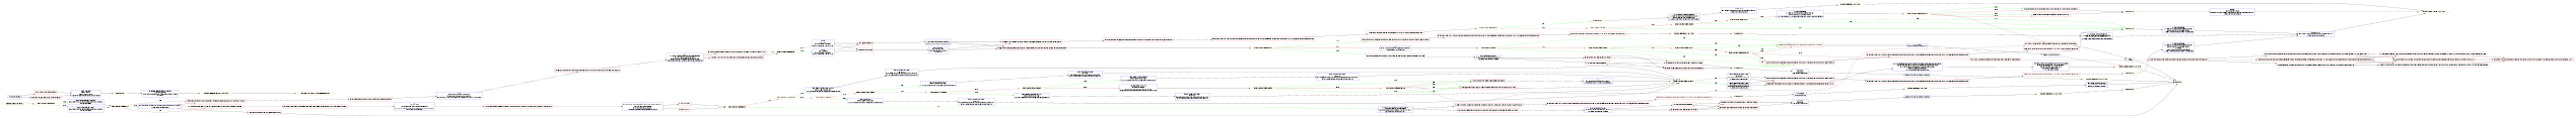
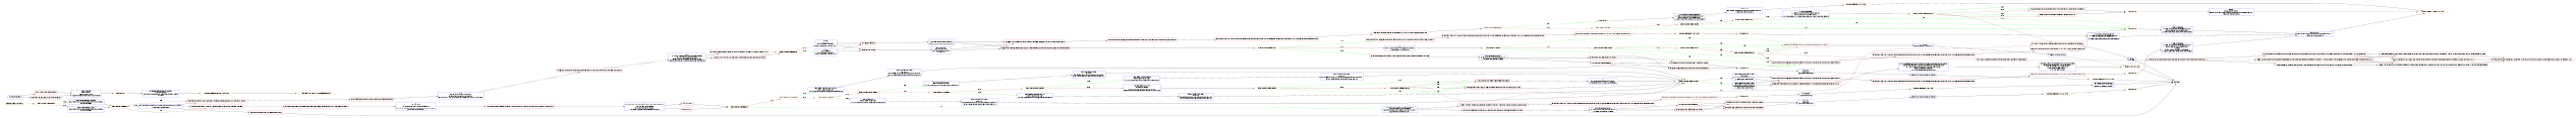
  digraph {
    fontname=Lato
    rankdir=LR
    node [color=red fontname=Lato shape=box]
    edge [fontname=Lato]
    "LettieRank5Convo3 begins." [color=orange shape=""]
    n2 [color=orange label="Check boolean LettieDating" shape=""]
    n3 [color=blue label="Como você aguentou, solecito? \nComo que tu passou todo aquele tempo sem ninguém \nSem enlouquecer?"]
    n4 [color=blue label="Como você aguentou, cara? \nComo que tu passou todo aquele tempo sem ninguém \nSem enlouquecer?"]
    n5 [color=orange label="Check boolean LettieDuviri" shape=""]
    n6 [color=blue label="Quanto tempo você passou naquele lugar dançando com La Flaca? \nIsso é, se é que você lembra"]
    n7 [label="Você tá falando de Duviri? Olha… não faço ideia… o tempo por lá perdeu o sentido"]
    n8 [label="Você tá falando de Duviri? Eu não fiquei… é, tecnicamente, não tinha mais ninguém lá mesmo…"]
    n9 [label="Não dá pra falar agora, foi mal [Encerrar Conversa]"]
    n10 [label="Eu meio que ignorei tudo e preferi não sentir nada. Então, de certa forma… eu meio que enlouqueci"]
    n11 [label="Eu tinha gente pra conversar, mesmo que fosse… gente de mentira"]
    "Chat ends." [color=orange]
    n13 [color=blue label="Sí \nÉ possível jajaja \nMas você saiu de lá, e isso me dá esperança \nOu isso, ou você só funciona na base da loucura mesmo jajaja \nSó isso pra mim já bastaria"]
    n14 [color=blue label="Ay sí \nConversar com amigos imaginários \nEu fazia isso quando era uma chiquita \nConversar com meus panquecitos faz parecer bem menos maluca jajaja"]
    n15 [label="Mas aquele lugar era beeeem solitário… mesmo com essas \"pessoas\" pra conversar. Não era a mesma coisa"]
    n16 [label="Se não tomar cuidado, eu ainda falo comigo até hoje. Isso assusta as pessoas ao meu redor pra caramba"]
    n17 [color=blue label="Sí \nEu achava que meus panquecitos eram tudo que eu precisava \nEles, uma boa xícara de café \nE uns dias de folga na semana \nMas agora… não tenho tanta certeza disso mais"]
    n18 [color=blue label="Jajaja! \nEu vivo me xingando com as gírias de Tenochtitlán \nO Arthur sempre fica espantado \nEle acha que vou esfaquear ele ou algo do tipo \nGringo besta, fica com medo só porque não me entende"]
    n19 [label="Como assim?"]
    n20 [label="O que aconteceu?"]
    n21 [label="É… quando você começa a falar essas palavras estranhas aí, é bem assustador mesmo kkkkkk"]
    n22 [label="Né? Além disso, só ia ser mais bagunça pra você remendar, nem compensa o trampo"]
    n23 [color=orange label="Check boolean LettieDating" shape=""]
    n24 [color=orange label="Check boolean LettieDating" shape=""]
    n25 [color=blue label="Eu achava que só precisava de mim mesma \nAté dá pra seguir a vida desse jeito \nNão quero dizer que o que temos aqui é ruim, mas… \nNão sei, é difícil de explicar isso… "]
    n26 [color=orange label="Check boolean ArthurDating" shape=""]
    n27 [color=blue label="JAJAJA \nAaay, solecito \nÉ disso que eu sinto falta \nComo você sobreviver sem isso?"]
    n28 [color=blue label="JAJAJA \nAaay, cara \nÉ disso que eu sinto falta \nComo você sobreviver sem isso?"]
    n29 [label="Eu sei que a gente tá namorando, mas também sei que tamo em \"período de testes\" pra você"]
    n30 [label="Às vezes, quando a solidão toma conta de você, ela nunca mais vai embora, mesmo quando tu não tá sozinha"]
    n31 [color=blue label="Vejo você e meu hermano, o Arthur \nRelaxa, não é ciúmes não \nMas isso me faz lembrar da solidão que me acompanha"]
    n32 [color=orange label="Check boolean AoiDating" shape=""]
    n33 [label="Sobreviver sem o quê?"]
    n34 [label="Eu… não tive escolha"]
    n35 [color=blue label="Hmm… é tão óbvio assim? \nÉ… acho que sou meio explícita mesmo \nMas não é nada pessoal, solecito"]
    n36 [label="Eu também sinto isso… mesmo quando tô jogando conversa fora com o Hexa, rindo e bebendo. Tô feliz com todos eles lá, mas a solidão continua presente comigo"]
    n37 [color=blue label="Fico muito feliz por vocês \nTe lo juro \nEle merece finalmente ter alguém com quem ficar \nEu só… acabo ficando meio triste quando vejo isso"]
    n38 [color=blue label="Vejo você e a Aoi \nRelaxa, não é ciúmes não \nMas isso me faz lembrar da solidão que me acompanha"]
    n39 [color=orange label="Check boolean QuincyDating" shape=""]
    n40 [color=blue label="Sem as pessoas \nSem estar com elas \nSem ter o contato humano \nSimples assim"]
    n41 [color=blue label="Sí… \nPior que eu acho que tenho escolha \nE mesmo assim, escolhi o pior caminho"]
    n42 [label="Eu sei, é difícil pra você confiar nos outros"]
    n43 [label="Mas relaxa, eu tenho paciência ^_^"]
    n44 [label="É tipo como se alguém tivesse me arrancado um rim. É um vazio que dói em certos dias"]
    n45 [color=orange label="Check boolean LettieNewFamily" shape=""]
    n46 [color=blue label="Fico muito feliz por vocês \nTe lo juro \nEla merece ter alguém ao lado pra apreciar o que ela faz \nEu só… acabo ficando meio triste quando vejo isso"]
    n47 [color=blue label="Vejo você e o niño do Quincy \nRelaxa, não é ciúmes não \nMas isso me faz lembrar da solidão que me acompanha"]
    n48 [color=orange label="Check boolean AmirDating" shape=""]
    n49 [label="Solidão é uma tristeza que vem e vai, tipo as estações. Então, é uma dor mais fácil de se ignorar"]
    n50 [label="Se não quiser, você não precisa ficar sozinha. Você pode deixar as pessoas se aproximarem de você de verdade"]
    n51 [label="Se precisar, eu tô aqui pra te ajudar com a eventual solidão"]
    n52 [label="O ponto é, não precisa ficar solitária, tô pro que você precisar"]
    n53 [color=orange label="+20 Chemistry" shape=""]
    n54 [color=blue label="Mesmo cercada por todos vocês \nMeus amigos, minha nova família \nRindo e compartilhando memórias \nÀs vezes, ainda sinto essa dor"]
    n55 [color=blue label="Mesmo cercada por todos vocês \nMeus amigos \nRindo e compartilhando memórias \nÀs vezes, ainda sinto essa dor"]
    n56 [color=blue label="Fico muito feliz por vocês \nTe lo juro \nEle merece ter alguém de verdade ao lado dele \nEu só… acabo ficando meio triste quando vejo isso"]
    n57 [color=blue label="Vejo você e o escuincle do Amir \nRelaxa, não é ciúmes não \nMas isso me faz lembrar da solidão que me acompanha"]
    n58 [color=orange label="Check boolean EleanorDating" shape=""]
    n59 [label="Acho que quando a solidão toma conta de você, ela nunca mais vai embora, mesmo quando tu não tá sozinha"]
    n60 [color=orange label="Check boolean LettieDating" shape=""]
    n61 [color=blue label="Ay, sí, sí… \nÉ verdade…\nAff… é difícil de explicar"]
    n62 [color=blue label="Sí, mi corazón \nVocê sabe como é"]
    n63 [label="Acho que quando a solidão toma conta de você, ela nunca mais vai embora, mesmo quando tu não tá sozinha"]
    n64 [label="Parece que você precisa se animar e deixar a felicidade entrar. Isso pode até ser depressão, já pensou nisso?"]
    n65 [color=blue label="Fico muito feliz por vocês \nTe lo juro \nEle merece ter alguém que acredite nele ao seu lado \nEu só… acabo ficando meio triste quando vejo isso"]
    n66 [color=blue label="Vejo você e la bruja metiche \nRelaxa, não é ciúmes não \nMas isso me faz lembrar da solidão que me acompanha"]
    n67 [color=blue label="A solidão é tipo uma chuva \nOu tipo as estações \nEla vem e vai, mas sempre deixa sua marca \nE não importa o que aconteça, ela sempre vai voltar um dia"]
    n68 [label="Eu também sinto isso… mesmo quando tô jogando conversa fora com o Hexa, rindo e bebendo. Tô feliz com todos eles lá, mas a solidão continua presente comigo"]
    n69 [label="Eu sei que a gente tá namorando, mas também sei que tamo em \"período de testes\" pra você"]
    n70 [label="Acho que quando a solidão toma conta de você, ela nunca mais vai embora, mesmo quando tu não tá sozinha"]
    n71 [color=blue label="Sí, sí \nJá ouvi isso bastante, \"é só não ficar triste, Lê\" \nVocê parece mi mamá falando"]
    n72 [color=blue label="Tenho que voltar ao trabalho, solecito"]
    n73 [color=orange label="Boolean LettieReal is now true." shape=""]
    n74 [label="Eu também sinto isso… mesmo quando tô jogando conversa fora com o Hexa, rindo e bebendo. Tô feliz com todos eles lá, mas a solidão continua presente comigo"]
    n75 [color=blue label="Ah… tu não perde tempo pra me dizer o que tenho que fazer comigo mesma \n Não, eu conheço bem as aranhas da depressão, não é o meu caso \n Já vi isso muito no passado, em mim e em meus amigos \n Cresci no exército, esqueceu? \n Já vi muita gente seguir esse caminho"]
    n76 [color=blue label="Fico muito feliz por vocês \nTe lo juro \nEla merece ter alguém ao lado dela que aceite ela por quem ela é \nEu só… acabo ficando meio triste quando vejo isso"]
    n77 [color=orange label="Check boolean LettieNoDate" shape=""]
    n78 [label="É tipo como se alguém tivesse me arrancado um rim. É um vazio que dói em certos dias"]
    n79 [color=blue label="Hmm… é tão óbvio assim? \nÉ… acho que sou meio explícita mesmo \nMas não é nada pessoal, solecito"]
    n80 [label="Eu também sinto isso… mesmo quando tô jogando conversa fora com o Hexa, rindo e bebendo. Tô feliz com todos eles lá, mas a solidão continua presente comigo"]
    n81 [color=orange label="Check boolean IsDating" shape=""]
    n82 [color=orange label="Boolean LettieRealNo is now true." shape=""]
    n83 [color=blue label="Tenho que voltar ao trabalho \nMas me sinto bem melhor agora \nGracias, mi corazón… gracias"]
    n84 [label="É tipo como se alguém tivesse me arrancado um rim. É um vazio que dói em certos dias"]
    n85 [color=blue label="Resolveram todos os problemas com uma bala no coco \nQuando não aguentavam mais os pesadelos \nNão, essa tristeza minha não é isso \nEla vem e vai, tipo a chuva \nMas valeu pela simpatia"]
    n86 [label="Você não precisa ficar sozinha, você tá rodeada de pessoas que se importam com você"]
    n87 [label="Nunca imaginei que você era tão poética desse jeito"]
    n88 [color=orange label="Check boolean LettieConfession" shape=""]
    n89 [color=orange label="Check boolean LettieDating" shape=""]
    n90 [label="Eu sei, é difícil pra você confiar nos outros"]
    n91 [label="Mas relaxa, eu tenho paciência ^_^"]
    n92 [label="É tipo como se alguém tivesse me arrancado um rim. É um vazio que dói em certos dias"]
    n93 [label="Parece que você precisa se animar e se permitir ser feliz com os outros"]
    n94 [label="Acho que quando a solidão toma conta de você, ela nunca mais vai embora, mesmo quando tu não tá sozinha"]
    n95 [color=orange label="Check boolean LettieNoDate" shape=""]
    n96 [color=orange label="+10 Chemistry" shape=""]
    n97 [color=orange label="+20 Chemistry" shape=""]
-   n98 [color=orange label="Boolean LettieNoDate is now true." shape=""]
+   n98 [color=orange label="Boolean Aoi is now true." shape=""]
    n99 [color=blue label="Sí \nE ai de você se sair falando isso por aí \nVou te estripar igual um peixinho, entendeu?"]
    n100 [label="Eu… bem… se não quiser, você não precisa ficar sozinha… [Confessar Sentimentos]"]
    n101 [color=orange label="+20 Chemistry" shape=""]
    n102 [color=orange label="Check boolean IsDating" shape=""]
    n103 [label="Se precisar, eu tô aqui pra te ajudar com a eventual solidão"]
    n104 [label="O ponto é, não precisa ficar solitária, tô pro que você precisar"]
    n105 [color=orange label="Boolean LettieReal is now true." shape=""]
    n106 [color=blue label="Ay, sí, claro \nComo se fosse simples assim"]
    n107 [label="Eu também sinto isso… mesmo quando tô jogando conversa fora com o Hexa, rindo e bebendo. Tô feliz com todos eles lá, mas a solidão continua presente comigo"]
    n108 [color=orange label="Check boolean LettieNoFlirt" shape=""]
    n109 [color=blue label="Sí, você me entende \nÀs vezes, eu quase consigo apreciar essa dor \nComo se fosse uma tristeza bonita \nAy, gracias \nÉ bom saber que alguém me entende \nÀs vezes, você sangra tanto que o sangue acaba"]
    n110 [color=blue label="Qué? \nEn sério?"]
    n111 [color=blue label="Sí, mi corazón, você me entende \nÀs vezes, eu quase consigo apreciar essa dor \nComo se fosse uma tristeza bonita \nÀs vezes, você sangra tanto que o sangue acaba"]
    n112 [color=orange label="+20 Chemistry" shape=""]
    n113 [color=orange label="Check boolean LettieNoDate" shape=""]
    n114 [color=orange label="+10 Chemistry" shape=""]
    n115 [color=orange label="+20 Chemistry" shape=""]
    n116 [color=blue label="Preciso voltar ao trabalho"]
    n117 [label="É tipo como se alguém tivesse me arrancado um rim. É um vazio que dói em certos dias"]
    n118 [color=orange label="Check boolean LettieConfession" shape=""]
    n119 [color=blue label="Falando nisso \nTem alguém sangrando pra caralho que precisa de mim \nMierda, de volta ao trabalho"]
    n120 [label="Antes de me chamar de idiota, falar que eu não dou conta ou algo do tipo, deixa eu terminar!"]
    n121 [color=blue label="Falando nisso \nTem alguém sangrando pra caralho que precisa de mim \nMierda, de volta ao trabalho"]
    n122 [color=blue label="Sí, você me entende \nÀs vezes, eu quase consigo apreciar essa dor \nComo se fosse uma tristeza bonita \nÀs vezes, você sangra tanto que o sangue acaba"]
    n123 [color=orange label="Check boolean LettieNoFlirt" shape=""]
    n124 [color=blue label="Ay, sí, sí… \nÉ verdade…\nAff… é difícil de explicar"]
    n125 [color=blue label="Sí, mi corazón, você me entende \nÀs vezes, eu quase consigo apreciar essa dor \nComo se fosse uma tristeza bonita \nÀs vezes, você sangra tanto que o sangue acaba"]
    n126 [label="Eu… bem… não é exatamente o que eu quero dizer… [Confessar Sentimentos]"]
    n127 [color=orange label="Boolean LettieWillDate is now true." shape=""]
    n128 [label="Você é linda de morrer, é incrivelmente inteligente e provavelmente consegue me arrebentar na porrada. Mas essa não é a única razão pela qual você se tornou tão importante para mim…"]
    n129 [label="Lá no fundo, embaixo de todas essas camadas de armadura que você construiu, tem uma das pessoas mais gentis e compassivas que já conheci. Mas isso não é tudo…"]
    n130 [label="Você é irrefreável, inquebrável e inabalável. Nada é capaz de te impedir. Tu é uma das pessoas mais fortes que já conheci, e…"]
    n131 [color=orange label="Boolean LettieReal is now true." shape=""]
    n132 [color=blue label="Sí, você me entende \nÀs vezes, eu quase consigo apreciar essa dor \nComo se fosse uma tristeza bonita \nMas ultimamente… ay, tu não precisa ficar aqui me ouvindo falar besteira"]
    n133 [color=blue label="Tenho que voltar ao trabalho, solecito"]
    n134 [label="Você é uma das pessoas mais gentis e atenciosas que já conheci. O jeito como você cuida dos seus animais e a maneira como você ajuda os outros… faz meu coração derreter"]
    n135 [label="Você é feita de ferro. Não importa o que apareça no seu caminho, seja lá o Entrati, o Homem na Parede, o Vitor ou a Scaldra, tanto faz. Nenhum deles é páreo pra você"]
    n136 [label="Se olha no espelho, olha o quão linda você é. Se não bastasse, você provavelmente consegue me quebrar no meio se quiser kkkkkk"]
    n137 [color=orange label="Check boolean LettieConfession" shape=""]
    n138 [color=orange label="Boolean LettieRealNo is now true." shape=""]
    n139 [label="O ponto é… eu me importo com você, Lê, e muito. E mais do que na amizade… se você não sentir o mesmo, eu entendo, mas…"]
    n140 [label="Pode me chamar sempre que precisar, Lê. Tô aqui pra isso"]
    n141 [label="Tu não tá falando nenhuma besteira, é pra isso que eu tô aqui, pra te ajudar se precisar :)"]
    n142 [color=orange label="+20 Chemistry" shape=""]
    n143 [color=blue label="Gracias \nTô cansada de sangrar \nFalando nisso, tem alguém sangrando pra caralho que precisa de mim \nMierda, de volta ao trabalho "]
    n144 [color=blue label="Aguántame tantito!"]
    n145 [label="Olha… sinto muito se falei merda…"]
    n146 [label="Tudo bem, se não sentir o mesmo, eu entendo"]
    n147 [color=blue label="Neta, ya cállate! \nPreciso pensar \nPreciso respirar, porra \nNão dá pra chorar e digitar ao mesmo tempo"]
    n148 [color=orange label="+20 Chemistry" shape=""]
    n149 [color=blue label="Eu ODEIO receber elogios, solecito \nNunca gostei deles \nVamos falar amanhã, depois a gente resolve essa merda \nLo siento"]
    n150 [color=orange label="Boolean LettieConfession is now true." shape=""]
    "Chat ends. Next chat will be LettieConfession." [color=orange shape=""]
    "LettieRank5Convo3 begins." -> n2
    n2 -> n3 [color=green label=true]
    n2 -> n4 [color=brown label=false]
    n3 -> n5
    n4 -> n5
    n5 -> n6 [color=green label=true]
    n5 -> n7 [color=brown label=false]
    n5 -> n8 [color=brown label=false]
    n6 -> n7
    n6 -> n8
    n6 -> n9
    n7 -> n10
    n8 -> n11
    n9 -> "Chat ends."
    n10 -> n13
    n11 -> n14
    n13 -> n15
    n14 -> n16
    n15 -> n17
    n16 -> n18
    n17 -> n19
    n17 -> n20
    n18 -> n21
    n18 -> n22
    n19 -> n23
    n20 -> n23
    n21 -> n24
    n22 -> n24
    n23 -> n25 [color=green label=true]
    n23 -> n26 [color=brown label=false]
    n24 -> n27 [color=green label=true]
    n24 -> n28 [color=brown label=false]
    n25 -> n29
    n25 -> n30
    n26 -> n31 [color=green label=true]
    n26 -> n32 [color=brown label=false]
    n27 -> n33
    n27 -> n34
    n28 -> n33
    n28 -> n34
    n29 -> n35
    n30 -> n36
    n31 -> n37
    n32 -> n38 [color=green label=true]
    n32 -> n39 [color=brown label=false]
    n33 -> n40
    n34 -> n41
    n35 -> n42
    n35 -> n43
    n36 -> n44
    n37 -> n45
    n38 -> n46
    n39 -> n47 [color=green label=true]
    n39 -> n48 [color=brown label=false]
    n40 -> n49
    n40 -> n50
    n41 -> n49
    n41 -> n50
    n42 -> n51
    n42 -> n52
    n43 -> n51
    n43 -> n52
    n44 -> n53
    n45 -> n54 [color=green label=true]
    n45 -> n55 [color=brown label=false]
    n46 -> n45
    n47 -> n56
    n48 -> n57 [color=green label=true]
    n48 -> n58 [color=brown label=false]
    n49 -> n59
    n50 -> n60
    n51 -> n61
    n52 -> n61
    n53 -> n62
    n54 -> n63
    n54 -> n64
    n55 -> n63
    n55 -> n64
    n56 -> n45
    n57 -> n65
    n58 -> n66 [color=green label=true]
    n58 -> n67 [color=brown label=false]
    n59 -> n68
    n60 -> n69 [color=green label=true]
    n60 -> n70 [color=green label=true]
    n60 -> n71 [color=brown label=false]
    n61 -> n72
    n62 -> n73
    n63 -> n74
    n64 -> n75
    n65 -> n45
    n66 -> n76
    n67 -> n77
    n68 -> n78
    n69 -> n79
    n70 -> n80
    n71 -> n81
    n72 -> n82
    n73 -> n83
    n74 -> n84
    n75 -> n85
    n76 -> n45
    n77 -> n86 [color=green label=true]
    n77 -> n87 [color=green label=true]
    n77 -> n88 [color=brown label=false]
    n78 -> n89
    n79 -> n90
    n79 -> n91
    n80 -> n92
    n81 -> n93 [color=green label=true]
    n81 -> n94 [color=green label=true]
    n81 -> n95 [color=brown label=false]
    n82 -> n96
    n83 -> "Chat ends."
    n84 -> n97
    n85 -> n98
    n86 -> n45
    n87 -> n99
    n88 -> n86 [color=green label=true]
    n88 -> n86 [color=brown label=false]
    n88 -> n87 [color=green label=true]
    n88 -> n87 [color=brown label=false]
    n88 -> n100 [color=brown label=false]
    n89 -> n101 [color=green label=true]
    n89 -> n102 [color=brown label=false]
    n90 -> n103
    n90 -> n104
    n91 -> n103
    n91 -> n104
    n92 -> n105
    n93 -> n106
    n94 -> n107
    n95 -> n93 [color=green label=true]
    n95 -> n94 [color=green label=true]
    n95 -> n108 [color=brown label=false]
    n96 -> "Chat ends."
    n97 -> n109
    n98 -> "Chat ends."
    n99 -> n45
    n100 -> n110
    n101 -> n111
    n102 -> n112 [color=green label=true]
    n102 -> n113 [color=brown label=false]
    n103 -> n114
    n104 -> n114
    n105 -> n115
    n106 -> n116
    n107 -> n117
    n108 -> n93 [color=green label=true]
    n108 -> n118 [color=brown label=false]
    n109 -> n119
    n110 -> "Chat ends."
    n110 -> n120
    n111 -> n121
    n112 -> n122
    n113 -> n112 [color=green label=true]
    n113 -> n123 [color=brown label=false]
    n114 -> n124
    n115 -> n125
    n116 -> n98 [color=brown]
    n117 -> n112
    n118 -> n93 [color=green label=true]
    n118 -> n93 [color=brown label=false]
    n118 -> n94 [color=green label=true]
    n118 -> n94 [color=brown label=false]
    n118 -> n126 [color=brown label=false]
    n119 -> n127
    n120 -> n128
    n120 -> n129
    n120 -> n130
    n121 -> n131
    n122 -> n119
    n123 -> n112 [color=green label=true]
    n123 -> n132 [color=brown label=false]
    n124 -> n133
    n125 -> n119
    n126 -> n110
    n128 -> n134
    n128 -> n135
    n129 -> n135
    n129 -> n136
    n130 -> n134
    n130 -> n136
    n131 -> n127
    n132 -> n137
    n133 -> n138
    n134 -> n139
    n135 -> n139
    n136 -> n139
    n137 -> n100 [color=brown label=false]
    n137 -> n140 [color=green label=true]
    n137 -> n140 [color=brown label=false]
    n137 -> n141 [color=green label=true]
    n137 -> n141 [color=brown label=false]
    n138 -> "Chat ends."
    n140 -> n142
    n141 -> n142
    n142 -> n143
    n143 -> n127
    n144 -> n145
    n144 -> n146
    n145 -> n147
    n146 -> n147
    n147 -> n148
    n148 -> n149
    n149 -> n150
    n150 -> "Chat ends. Next chat will be LettieConfession."
  }
